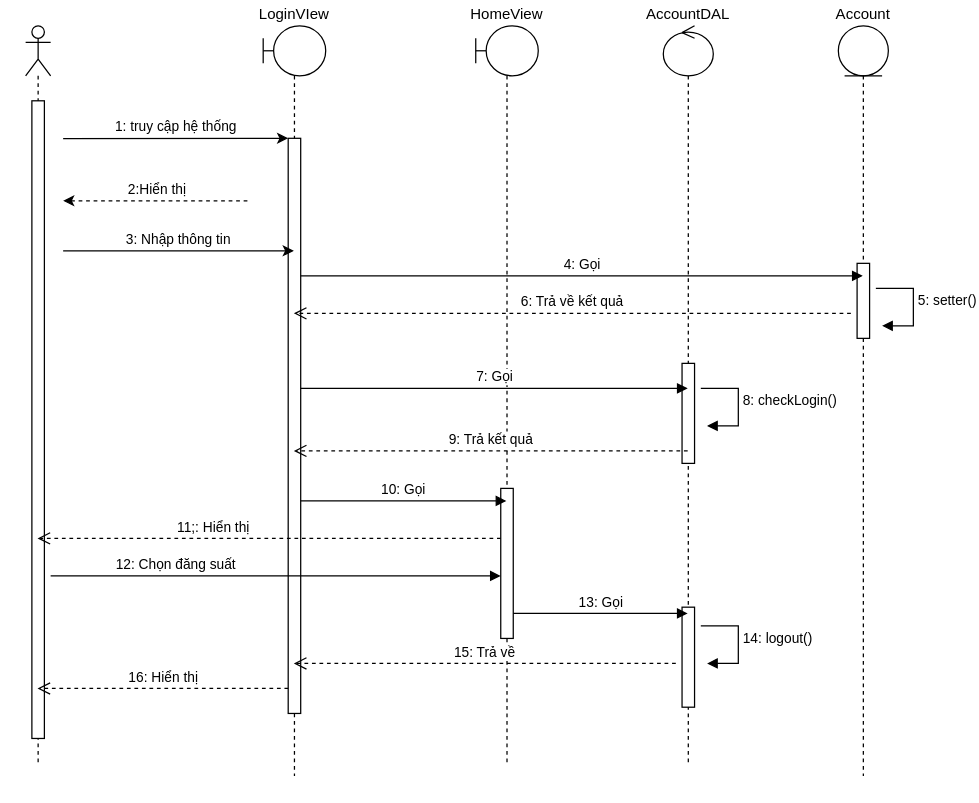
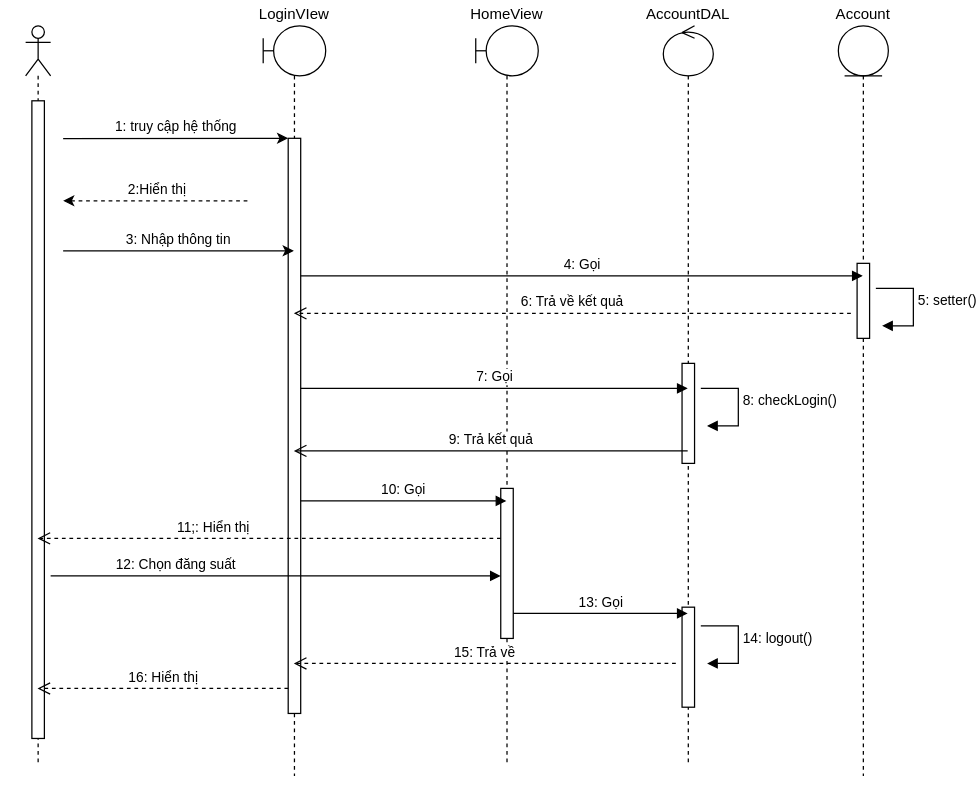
  <mxCell id="0" />
  <mxCell id="1" parent="0" />
  <mxCell id="2" value="1: truy cập hệ thống" style="html=1;verticalAlign=bottom;endArrow=classic;edgeStyle=elbowEdgeStyle;elbow=vertical;curved=0;rounded=0;startArrow=none;startFill=0;endFill=1;" edge="1" parent="1"><mxGeometry width="80" relative="1" as="geometry"><mxPoint x="50" y="110.18" as="sourcePoint" /><mxPoint x="230" y="110.18" as="targetPoint" /></mxGeometry></mxCell>
  <mxCell id="3" value="LoginVIew" style="shape=umlLifeline;perimeter=lifelinePerimeter;whiteSpace=wrap;html=1;container=1;dropTarget=0;collapsible=0;recursiveResize=0;outlineConnect=0;portConstraint=eastwest;newEdgeStyle={&quot;edgeStyle&quot;:&quot;elbowEdgeStyle&quot;,&quot;elbow&quot;:&quot;vertical&quot;,&quot;curved&quot;:0,&quot;rounded&quot;:0};participant=umlBoundary;verticalAlign=bottom;labelPosition=center;verticalLabelPosition=top;align=center;" vertex="1" parent="1"><mxGeometry x="210" y="20" width="50" height="600" as="geometry" /></mxCell>
  <mxCell id="4" value="" style="html=1;points=[];perimeter=orthogonalPerimeter;outlineConnect=0;targetShapes=umlLifeline;portConstraint=eastwest;newEdgeStyle={&quot;edgeStyle&quot;:&quot;elbowEdgeStyle&quot;,&quot;elbow&quot;:&quot;vertical&quot;,&quot;curved&quot;:0,&quot;rounded&quot;:0};" vertex="1" parent="3"><mxGeometry x="20" y="90" width="10" height="460" as="geometry" /></mxCell>
  <mxCell id="5" value="HomeView" style="shape=umlLifeline;perimeter=lifelinePerimeter;whiteSpace=wrap;html=1;container=1;dropTarget=0;collapsible=0;recursiveResize=0;outlineConnect=0;portConstraint=eastwest;newEdgeStyle={&quot;edgeStyle&quot;:&quot;elbowEdgeStyle&quot;,&quot;elbow&quot;:&quot;vertical&quot;,&quot;curved&quot;:0,&quot;rounded&quot;:0};participant=umlBoundary;labelPosition=center;verticalLabelPosition=top;align=center;verticalAlign=bottom;" vertex="1" parent="1"><mxGeometry x="380" y="20" width="50" height="590" as="geometry" /></mxCell>
  <mxCell id="6" value="" style="html=1;points=[];perimeter=orthogonalPerimeter;outlineConnect=0;targetShapes=umlLifeline;portConstraint=eastwest;newEdgeStyle={&quot;edgeStyle&quot;:&quot;elbowEdgeStyle&quot;,&quot;elbow&quot;:&quot;vertical&quot;,&quot;curved&quot;:0,&quot;rounded&quot;:0};" vertex="1" parent="5"><mxGeometry x="20" y="370" width="10" height="120" as="geometry" /></mxCell>
  <mxCell id="7" value="AccountDAL" style="shape=umlLifeline;perimeter=lifelinePerimeter;whiteSpace=wrap;html=1;container=1;dropTarget=0;collapsible=0;recursiveResize=0;outlineConnect=0;portConstraint=eastwest;newEdgeStyle={&quot;edgeStyle&quot;:&quot;elbowEdgeStyle&quot;,&quot;elbow&quot;:&quot;vertical&quot;,&quot;curved&quot;:0,&quot;rounded&quot;:0};participant=umlControl;labelPosition=center;verticalLabelPosition=top;align=center;verticalAlign=bottom;" vertex="1" parent="1"><mxGeometry x="530" y="20" width="40" height="590" as="geometry" /></mxCell>
  <mxCell id="8" value="" style="html=1;points=[];perimeter=orthogonalPerimeter;outlineConnect=0;targetShapes=umlLifeline;portConstraint=eastwest;newEdgeStyle={&quot;edgeStyle&quot;:&quot;elbowEdgeStyle&quot;,&quot;elbow&quot;:&quot;vertical&quot;,&quot;curved&quot;:0,&quot;rounded&quot;:0};" vertex="1" parent="7"><mxGeometry x="15" y="270" width="10" height="80" as="geometry" /></mxCell>
  <mxCell id="9" value="" style="html=1;points=[];perimeter=orthogonalPerimeter;outlineConnect=0;targetShapes=umlLifeline;portConstraint=eastwest;newEdgeStyle={&quot;edgeStyle&quot;:&quot;elbowEdgeStyle&quot;,&quot;elbow&quot;:&quot;vertical&quot;,&quot;curved&quot;:0,&quot;rounded&quot;:0};" vertex="1" parent="7"><mxGeometry x="15" y="465" width="10" height="80" as="geometry" /></mxCell>
  <mxCell id="10" value="Account" style="shape=umlLifeline;perimeter=lifelinePerimeter;whiteSpace=wrap;html=1;container=1;dropTarget=0;collapsible=0;recursiveResize=0;outlineConnect=0;portConstraint=eastwest;newEdgeStyle={&quot;edgeStyle&quot;:&quot;elbowEdgeStyle&quot;,&quot;elbow&quot;:&quot;vertical&quot;,&quot;curved&quot;:0,&quot;rounded&quot;:0};participant=umlEntity;labelPosition=center;verticalLabelPosition=top;align=center;verticalAlign=bottom;" vertex="1" parent="1"><mxGeometry x="670" y="20" width="40" height="600" as="geometry" /></mxCell>
  <mxCell id="11" value="" style="html=1;points=[];perimeter=orthogonalPerimeter;outlineConnect=0;targetShapes=umlLifeline;portConstraint=eastwest;newEdgeStyle={&quot;edgeStyle&quot;:&quot;elbowEdgeStyle&quot;,&quot;elbow&quot;:&quot;vertical&quot;,&quot;curved&quot;:0,&quot;rounded&quot;:0};" vertex="1" parent="10"><mxGeometry x="15" y="190" width="10" height="60" as="geometry" /></mxCell>
  <mxCell id="12" value="" style="shape=umlLifeline;perimeter=lifelinePerimeter;whiteSpace=wrap;html=1;container=1;dropTarget=0;collapsible=0;recursiveResize=0;outlineConnect=0;portConstraint=eastwest;newEdgeStyle={&quot;edgeStyle&quot;:&quot;elbowEdgeStyle&quot;,&quot;elbow&quot;:&quot;vertical&quot;,&quot;curved&quot;:0,&quot;rounded&quot;:0};participant=umlActor;" vertex="1" parent="1"><mxGeometry x="20" y="20" width="20" height="590" as="geometry" /></mxCell>
  <mxCell id="13" value="" style="html=1;points=[];perimeter=orthogonalPerimeter;outlineConnect=0;targetShapes=umlLifeline;portConstraint=eastwest;newEdgeStyle={&quot;edgeStyle&quot;:&quot;elbowEdgeStyle&quot;,&quot;elbow&quot;:&quot;vertical&quot;,&quot;curved&quot;:0,&quot;rounded&quot;:0};" vertex="1" parent="12"><mxGeometry x="5" y="60" width="10" height="510" as="geometry" /></mxCell>
  <mxCell id="14" value="2:Hiển thị" style="html=1;verticalAlign=bottom;endArrow=none;edgeStyle=elbowEdgeStyle;elbow=vertical;curved=0;rounded=0;startArrow=classic;startFill=1;endFill=0;dashed=1;" edge="1" parent="1"><mxGeometry width="80" relative="1" as="geometry"><mxPoint x="50" y="160" as="sourcePoint" /><mxPoint x="200" y="160" as="targetPoint" /></mxGeometry></mxCell>
  <mxCell id="15" value="3: Nhập thông tin" style="html=1;verticalAlign=bottom;endArrow=classic;edgeStyle=elbowEdgeStyle;elbow=vertical;curved=0;rounded=0;startArrow=none;startFill=0;endFill=1;" edge="1" parent="1" target="3"><mxGeometry width="80" relative="1" as="geometry"><mxPoint x="50" y="200" as="sourcePoint" /><mxPoint x="130" y="200" as="targetPoint" /></mxGeometry></mxCell>
  <mxCell id="16" value="4: Gọi" style="html=1;verticalAlign=bottom;endArrow=block;edgeStyle=elbowEdgeStyle;elbow=vertical;curved=0;rounded=0;" edge="1" parent="1" target="10"><mxGeometry width="80" relative="1" as="geometry"><mxPoint x="240" y="220" as="sourcePoint" /><mxPoint x="320" y="220" as="targetPoint" /></mxGeometry></mxCell>
  <mxCell id="17" value="5: setter()" style="html=1;align=left;spacingLeft=2;endArrow=block;rounded=0;edgeStyle=orthogonalEdgeStyle;curved=0;rounded=0;" edge="1" parent="1"><mxGeometry x="-0.059" relative="1" as="geometry"><mxPoint x="700" y="230" as="sourcePoint" /><Array as="points"><mxPoint x="730" y="230" /><mxPoint x="730" y="260" /></Array><mxPoint x="705" y="260" as="targetPoint" /><mxPoint as="offset" /></mxGeometry></mxCell>
  <mxCell id="18" value="6: Trả về kết quả" style="html=1;verticalAlign=bottom;endArrow=open;dashed=1;endSize=8;edgeStyle=elbowEdgeStyle;elbow=vertical;curved=0;rounded=0;" edge="1" parent="1" target="3"><mxGeometry relative="1" as="geometry"><mxPoint x="680" y="250" as="sourcePoint" /><mxPoint x="600" y="250" as="targetPoint" /></mxGeometry></mxCell>
  <mxCell id="19" value="7: Gọi" style="html=1;verticalAlign=bottom;endArrow=block;edgeStyle=elbowEdgeStyle;elbow=vertical;curved=0;rounded=0;" edge="1" parent="1" target="7"><mxGeometry width="80" relative="1" as="geometry"><mxPoint x="240" y="310" as="sourcePoint" /><mxPoint x="320" y="310" as="targetPoint" /></mxGeometry></mxCell>
  <mxCell id="20" value="8: checkLogin()" style="html=1;align=left;spacingLeft=2;endArrow=block;rounded=0;edgeStyle=orthogonalEdgeStyle;curved=0;rounded=0;" edge="1" parent="1"><mxGeometry x="-0.059" relative="1" as="geometry"><mxPoint x="560" y="310" as="sourcePoint" /><Array as="points"><mxPoint x="590" y="310" /><mxPoint x="590" y="340" /></Array><mxPoint x="565" y="340" as="targetPoint" /><mxPoint as="offset" /></mxGeometry></mxCell>
- <mxCell id="21" value="9: Trả kết quả" style="html=1;verticalAlign=bottom;endArrow=open;dashed=1;endSize=8;edgeStyle=elbowEdgeStyle;elbow=vertical;curved=0;rounded=0;" edge="1" parent="1" source="7" target="3"><mxGeometry relative="1" as="geometry"><mxPoint x="530" y="360" as="sourcePoint" /><mxPoint x="450" y="360" as="targetPoint" /><Array as="points"><mxPoint x="470" y="360" /><mxPoint x="440" y="340" /></Array></mxGeometry></mxCell>
+ <mxCell id="21" value="9: Trả kết quả" style="html=1;verticalAlign=bottom;endArrow=open;dashed=0;endSize=8;edgeStyle=elbowEdgeStyle;elbow=vertical;curved=0;rounded=0;" edge="1" parent="1" source="7" target="3"><mxGeometry relative="1" as="geometry"><mxPoint x="530" y="360" as="sourcePoint" /><mxPoint x="450" y="360" as="targetPoint" /><Array as="points"><mxPoint x="470" y="360" /><mxPoint x="440" y="340" /></Array></mxGeometry></mxCell>
  <mxCell id="22" value="10: Gọi" style="html=1;verticalAlign=bottom;endArrow=block;edgeStyle=elbowEdgeStyle;elbow=vertical;curved=0;rounded=0;" edge="1" parent="1" target="5"><mxGeometry width="80" relative="1" as="geometry"><mxPoint x="240" y="400" as="sourcePoint" /><mxPoint x="320" y="400" as="targetPoint" /></mxGeometry></mxCell>
  <mxCell id="23" value="11;: Hiển thị" style="html=1;verticalAlign=bottom;endArrow=open;dashed=1;endSize=8;edgeStyle=elbowEdgeStyle;elbow=vertical;curved=0;rounded=0;" edge="1" parent="1" target="12"><mxGeometry x="0.242" relative="1" as="geometry"><mxPoint x="400" y="430" as="sourcePoint" /><mxPoint x="320" y="430" as="targetPoint" /><mxPoint as="offset" /></mxGeometry></mxCell>
  <mxCell id="24" value="12: Chọn đăng suất" style="html=1;verticalAlign=bottom;endArrow=block;edgeStyle=elbowEdgeStyle;elbow=vertical;curved=0;rounded=0;" edge="1" parent="1" target="6"><mxGeometry x="-0.444" width="80" relative="1" as="geometry"><mxPoint x="40" y="460" as="sourcePoint" /><mxPoint x="120" y="460" as="targetPoint" /><mxPoint as="offset" /></mxGeometry></mxCell>
  <mxCell id="25" value="13: Gọi" style="html=1;verticalAlign=bottom;endArrow=block;edgeStyle=elbowEdgeStyle;elbow=vertical;curved=0;rounded=0;" edge="1" parent="1" target="7"><mxGeometry width="80" relative="1" as="geometry"><mxPoint x="410" y="490" as="sourcePoint" /><mxPoint x="490" y="490" as="targetPoint" /></mxGeometry></mxCell>
  <mxCell id="26" value="14: logout()" style="html=1;align=left;spacingLeft=2;endArrow=block;rounded=0;edgeStyle=orthogonalEdgeStyle;curved=0;rounded=0;" edge="1" parent="1"><mxGeometry x="-0.059" relative="1" as="geometry"><mxPoint x="560" y="500" as="sourcePoint" /><Array as="points"><mxPoint x="590" y="500" /><mxPoint x="590" y="530" /></Array><mxPoint x="565" y="530" as="targetPoint" /><mxPoint as="offset" /></mxGeometry></mxCell>
  <mxCell id="27" value="15: Trả về" style="html=1;verticalAlign=bottom;endArrow=open;dashed=1;endSize=8;edgeStyle=elbowEdgeStyle;elbow=vertical;curved=0;rounded=0;" edge="1" parent="1" target="3"><mxGeometry relative="1" as="geometry"><mxPoint x="540" y="530" as="sourcePoint" /><mxPoint x="460" y="530" as="targetPoint" /></mxGeometry></mxCell>
  <mxCell id="28" value="16: Hiển thị" style="html=1;verticalAlign=bottom;endArrow=open;dashed=1;endSize=8;edgeStyle=elbowEdgeStyle;elbow=vertical;curved=0;rounded=0;" edge="1" parent="1" target="12"><mxGeometry relative="1" as="geometry"><mxPoint x="230" y="550" as="sourcePoint" /><mxPoint x="150" y="550" as="targetPoint" /></mxGeometry></mxCell>
